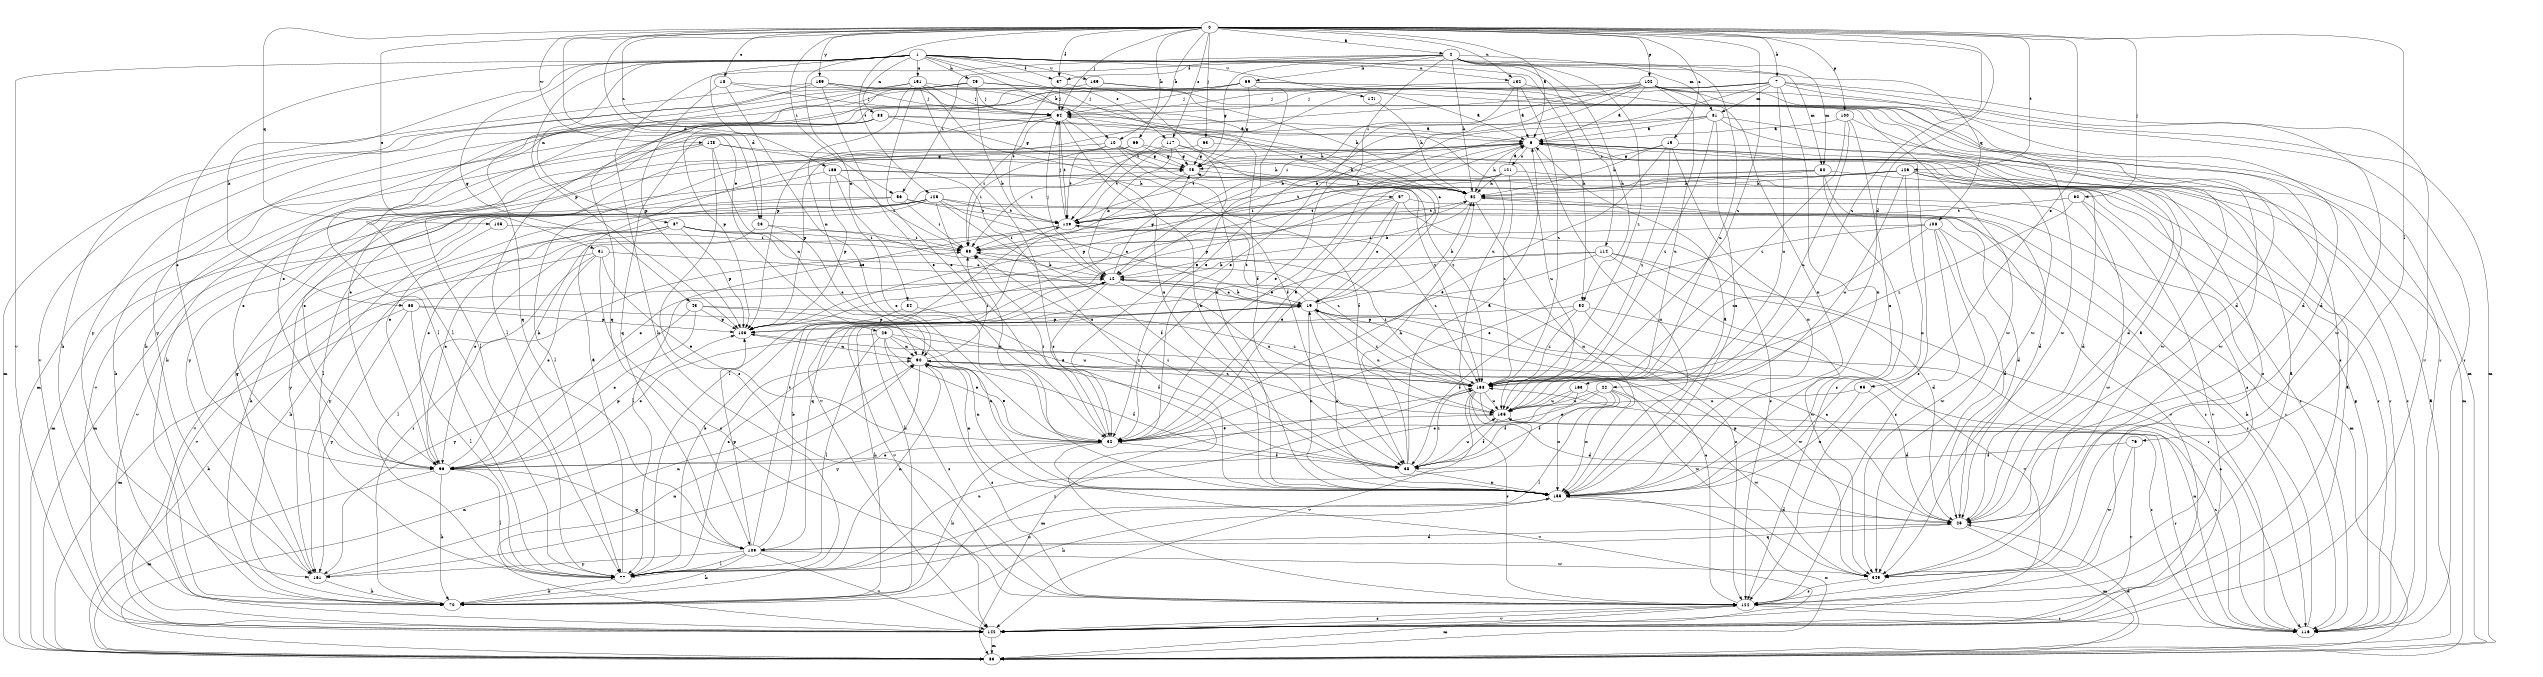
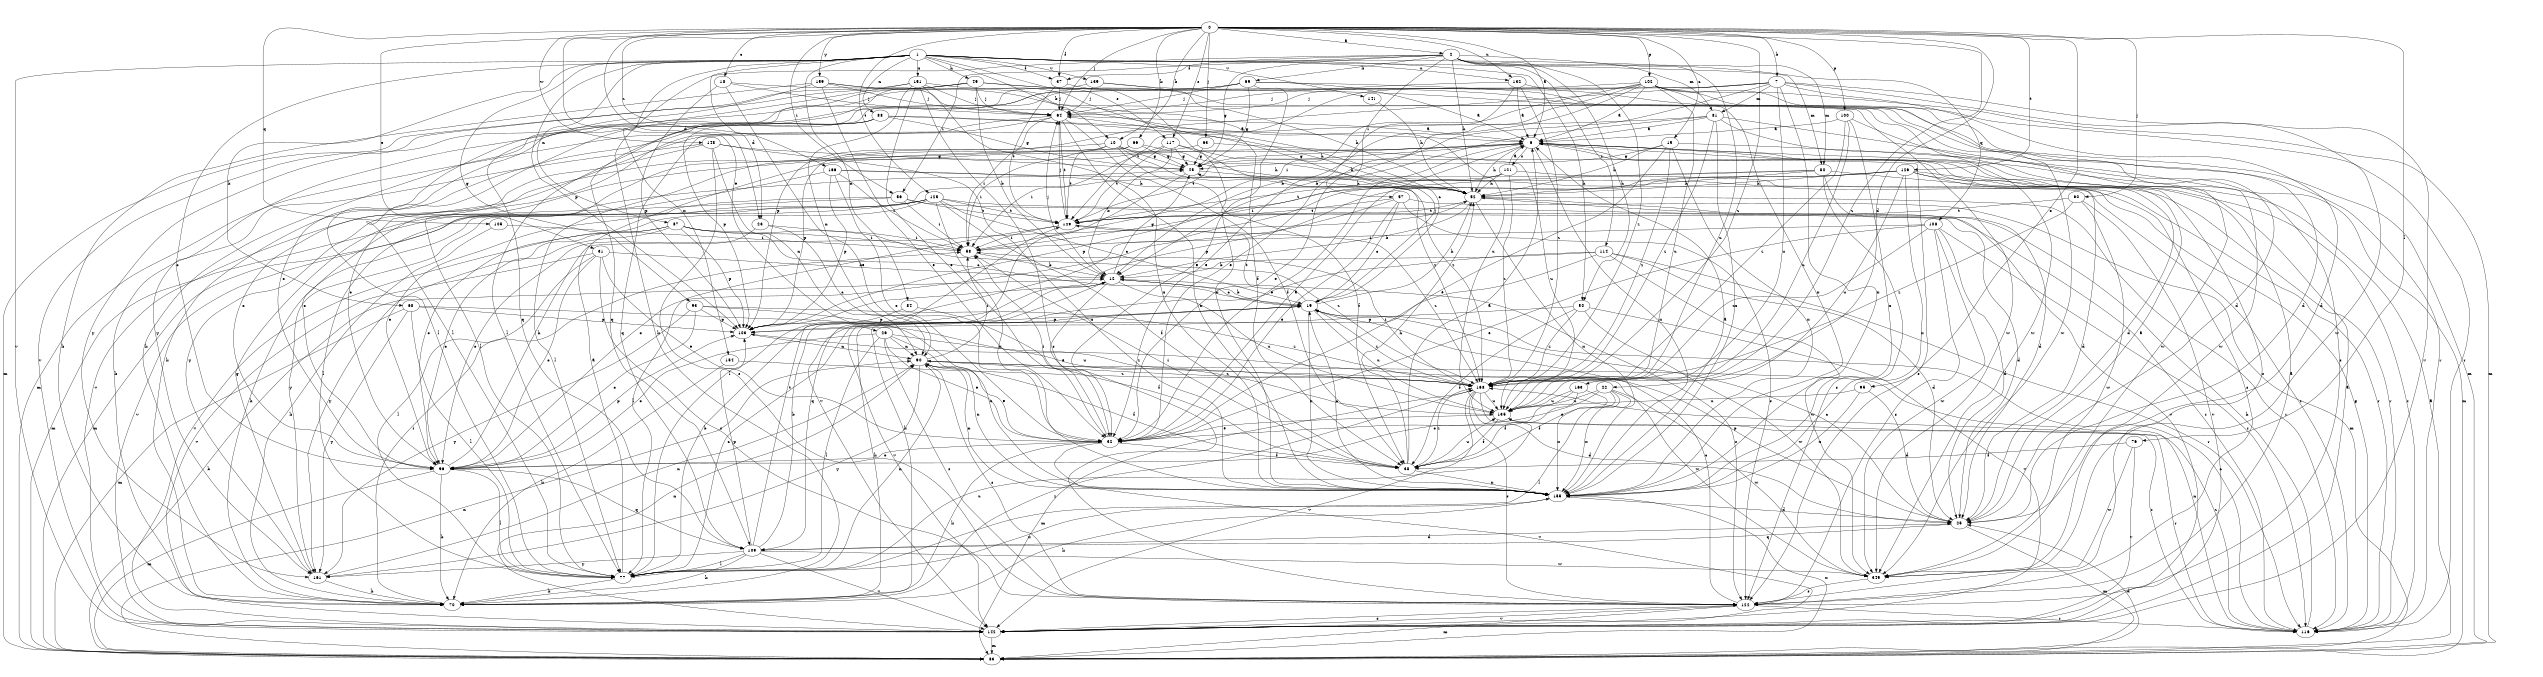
  strict digraph {
    0
    2
    6
    7
    10
    15
    18
    22
    23
    26
    31
    37
    56
    60
    63
    64
    66
    76
    95
    100
    102
    105
    117
    125
    126
    132
    148
    159
    163
    166
    168
    50
    80
    45
    52
    57
    69
    70
    81
    114
    135
    25
    32
    121
    122
    129
    155
    161
    96
    103
    142
    12
    77
    n54 [label=349]
    38
    58
    83
    90
    109
    116
    19
    1
-   43
+   43 [label=93]
    49
    68
    84
    87
    88
    108
    139
    141
    151
+   154
    0 -> 2 [label=a]
    0 -> 6 [label=a]
    0 -> 7 [label=b]
    0 -> 10 [label=b]
    0 -> 15 [label=c]
    0 -> 18 [label=c]
    0 -> 22 [label=d]
    0 -> 23 [label=d]
    0 -> 26 [label=e]
    0 -> 31 [label=e]
    0 -> 37 [label=f]
    0 -> 56 [label=i]
    0 -> 60 [label=j]
    0 -> 63 [label=j]
    0 -> 64 [label=j]
    0 -> 66 [label=k]
    0 -> 76 [label=l]
    0 -> 95 [label=o]
    0 -> 100 [label=p]
    0 -> 102 [label=p]
    0 -> 105 [label=q]
    0 -> 117 [label=s]
    0 -> 125 [label=t]
    0 -> 126 [label=t]
    0 -> 132 [label=u]
    0 -> 148 [label=w]
    0 -> 159 [label=y]
    0 -> 163 [label=z]
    0 -> 166 [label=z]
    0 -> 168 [label=z]
    2 -> 37 [label=f]
    2 -> 56 [label=i]
    2 -> 168 [label=z]
    2 -> 50 [label=h]
    2 -> 80 [label=m]
    2 -> 45 [label=g]
    2 -> 52 [label=h]
    2 -> 57 [label=i]
    2 -> 69 [label=k]
    2 -> 70 [label=k]
    2 -> 81 [label=m]
    2 -> 114 [label=r]
    2 -> 135 [label=u]
    6 -> 45 [label=g]
    6 -> 52 [label=h]
    6 -> 25 [label=d]
    6 -> 32 [label=e]
    6 -> 121 [label=s]
    6 -> 122 [label=s]
    6 -> 129 [label=t]
    6 -> 155 [label=x]
    6 -> 161 [label=y]
    7 -> 81 [label=m]
    7 -> 135 [label=u]
    7 -> 25 [label=d]
    7 -> 155 [label=x]
    7 -> 96 [label=o]
    7 -> 103 [label=p]
    7 -> 142 [label=v]
    7 -> 12 [label=b]
    7 -> 77 [label=l]
    7 -> n54 [label=w]
    10 -> 168 [label=z]
    10 -> 45 [label=g]
    10 -> 52 [label=h]
    10 -> 103 [label=p]
    10 -> 142 [label=v]
    10 -> 38 [label=f]
    10 -> 58 [label=i]
    15 -> 168 [label=z]
    15 -> 45 [label=g]
    15 -> 52 [label=h]
    15 -> 32 [label=e]
    15 -> 155 [label=x]
    15 -> 83 [label=m]
    18 -> 64 [label=j]
    18 -> 32 [label=e]
    18 -> 103 [label=p]
    18 -> n54 [label=w]
    22 -> 135 [label=u]
    22 -> 32 [label=e]
    22 -> 155 [label=x]
    22 -> 77 [label=l]
    22 -> n54 [label=w]
    22 -> 38 [label=f]
    23 -> 96 [label=o]
    23 -> 58 [label=i]
    23 -> 90 [label=c]
    26 -> 168 [label=z]
    26 -> 32 [label=e]
    26 -> 122 [label=s]
    26 -> 155 [label=x]
    26 -> 96 [label=o]
    26 -> 77 [label=l]
    26 -> 90 [label=n]
    31 -> 32 [label=e]
    31 -> 122 [label=s]
    31 -> 96 [label=o]
    31 -> 142 [label=v]
    31 -> 12 [label=b]
    31 -> 77 [label=l]
    37 -> 64 [label=j]
    37 -> 129 [label=t]
    37 -> 155 [label=x]
    56 -> 25 [label=d]
    56 -> 129 [label=t]
    56 -> 142 [label=v]
    56 -> 58 [label=i]
    56 -> 83 [label=m]
    60 -> 168 [label=z]
    60 -> 129 [label=t]
    60 -> 142 [label=v]
    60 -> n54 [label=w]
    63 -> 45 [label=g]
    63 -> 135 [label=u]
    63 -> 77 [label=l]
    64 -> 6 [label=a]
    64 -> 129 [label=t]
    64 -> 155 [label=x]
    64 -> 77 [label=l]
    64 -> 38 [label=f]
    64 -> 58 [label=i]
    64 -> 109 [label=q]
    66 -> 45 [label=g]
    66 -> 52 [label=h]
    66 -> 129 [label=t]
    66 -> 96 [label=o]
    76 -> 142 [label=v]
    76 -> n54 [label=w]
    76 -> 38 [label=f]
    95 -> 135 [label=u]
    95 -> 25 [label=d]
    95 -> 155 [label=x]
    100 -> 6 [label=a]
    100 -> 168 [label=z]
    100 -> 135 [label=u]
    100 -> 155 [label=x]
    100 -> n54 [label=w]
    102 -> 6 [label=a]
    102 -> 64 [label=j]
    102 -> 135 [label=u]
    102 -> 25 [label=d]
    102 -> 32 [label=e]
    102 -> 129 [label=t]
    102 -> 155 [label=x]
    102 -> 12 [label=b]
    102 -> 58 [label=i]
    102 -> 83 [label=m]
    102 -> 116 [label=r]
    105 -> 70 [label=k]
    105 -> 58 [label=i]
    117 -> 168 [label=z]
    117 -> 45 [label=g]
    117 -> 122 [label=s]
    117 -> 129 [label=t]
    117 -> 12 [label=b]
    117 -> 58 [label=i]
    125 -> 70 [label=k]
    125 -> 129 [label=t]
    125 -> 155 [label=x]
    125 -> 161 [label=y]
    125 -> 96 [label=o]
    125 -> 38 [label=f]
    125 -> 83 [label=m]
    125 -> 116 [label=r]
    125 -> 19 [label=c]
    126 -> 52 [label=h]
    126 -> 135 [label=u]
    126 -> 25 [label=d]
    126 -> 122 [label=s]
    126 -> 155 [label=x]
    126 -> 103 [label=p]
    126 -> 77 [label=l]
    126 -> 116 [label=r]
    132 -> 6 [label=a]
    132 -> 64 [label=j]
    132 -> 168 [label=z]
    132 -> 32 [label=e]
    132 -> n54 [label=w]
    148 -> 45 [label=g]
    148 -> 70 [label=k]
    148 -> 122 [label=s]
    148 -> 155 [label=x]
    148 -> 96 [label=o]
    148 -> 90 [label=n]
    159 -> 64 [label=j]
    159 -> 70 [label=k]
    159 -> 135 [label=u]
    159 -> 32 [label=e]
    159 -> 109 [label=q]
    159 -> 19 [label=c]
    163 -> 135 [label=u]
    163 -> 155 [label=x]
    163 -> 96 [label=o]
    163 -> 38 [label=f]
    166 -> 52 [label=h]
    166 -> 32 [label=e]
    166 -> 103 [label=p]
    166 -> 77 [label=l]
    166 -> 58 [label=i]
    166 -> 116 [label=r]
    168 -> 135 [label=u]
    168 -> 25 [label=d]
    168 -> 122 [label=s]
    168 -> 142 [label=v]
    168 -> 58 [label=i]
    168 -> 83 [label=m]
    168 -> 116 [label=r]
    50 -> 168 [label=z]
    50 -> 103 [label=p]
    50 -> 142 [label=v]
    50 -> n54 [label=w]
    50 -> 38 [label=f]
    80 -> 52 [label=h]
    80 -> 25 [label=d]
    80 -> 122 [label=s]
    80 -> 96 [label=o]
    80 -> 58 [label=i]
    80 -> 116 [label=r]
    45 -> 52 [label=h]
    45 -> 142 [label=v]
    52 -> 129 [label=t]
    52 -> 155 [label=x]
    52 -> 142 [label=v]
    52 -> 12 [label=b]
    52 -> 116 [label=r]
    57 -> 32 [label=e]
    57 -> 122 [label=s]
    57 -> 129 [label=t]
    57 -> 96 [label=o]
    57 -> 83 [label=m]
    57 -> 19 [label=c]
    69 -> 6 [label=a]
    69 -> 64 [label=j]
    69 -> 45 [label=g]
    69 -> 32 [label=e]
    69 -> 161 [label=y]
    69 -> 83 [label=m]
    69 -> 109 [label=q]
    70 -> 168 [label=z]
    70 -> 58 [label=i]
    81 -> 6 [label=a]
    81 -> 168 [label=z]
    81 -> 32 [label=e]
    81 -> 122 [label=s]
    81 -> 155 [label=x]
    81 -> 96 [label=o]
    81 -> n54 [label=w]
    114 -> 70 [label=k]
    114 -> 25 [label=d]
    114 -> 12 [label=b]
    114 -> n54 [label=w]
    114 -> 109 [label=q]
    114 -> 116 [label=r]
    135 -> 32 [label=e]
    135 -> 38 [label=f]
    135 -> 116 [label=r]
    25 -> 6 [label=a]
    25 -> 103 [label=p]
    25 -> 83 [label=m]
    25 -> 109 [label=q]
    25 -> 19 [label=c]
    32 -> 6 [label=a]
    32 -> 70 [label=k]
    32 -> 96 [label=o]
    32 -> 142 [label=v]
    32 -> 38 [label=f]
    32 -> 58 [label=i]
    121 -> 6 [label=a]
    121 -> 168 [label=z]
    121 -> 52 [label=h]
    121 -> 129 [label=t]
    121 -> 103 [label=p]
    121 -> 116 [label=r]
    122 -> 6 [label=a]
    122 -> 142 [label=v]
    122 -> 83 [label=m]
    122 -> 116 [label=r]
    122 -> 19 [label=c]
    129 -> 64 [label=j]
    129 -> 168 [label=z]
    129 -> 77 [label=l]
    129 -> 58 [label=i]
    155 -> 6 [label=a]
    155 -> 70 [label=k]
    155 -> 25 [label=d]
    155 -> 90 [label=n]
    155 -> 19 [label=c]
    161 -> 45 [label=g]
    161 -> 70 [label=k]
    161 -> 90 [label=n]
    96 -> 52 [label=h]
    96 -> 70 [label=k]
    96 -> 103 [label=p]
    96 -> 77 [label=l]
    96 -> 83 [label=m]
    96 -> 109 [label=q]
    103 -> 90 [label=n]
    142 -> 6 [label=a]
    142 -> 122 [label=s]
    142 -> 83 [label=m]
    142 -> 90 [label=n]
    12 -> 64 [label=j]
    12 -> 45 [label=g]
    12 -> 135 [label=u]
    12 -> 32 [label=e]
    12 -> 122 [label=s]
    12 -> 142 [label=v]
    12 -> 19 [label=c]
    77 -> 6 [label=a]
    77 -> 70 [label=k]
    77 -> 135 [label=u]
    77 -> 155 [label=x]
    77 -> 12 [label=b]
    77 -> 90 [label=n]
    77 -> 19 [label=c]
    n54 -> 122 [label=s]
    38 -> 6 [label=a]
    38 -> 168 [label=z]
    38 -> 52 [label=h]
    38 -> 135 [label=u]
    38 -> 155 [label=x]
    38 -> 58 [label=i]
    58 -> 12 [label=b]
    83 -> 6 [label=a]
    83 -> 25 [label=d]
    83 -> 155 [label=x]
    83 -> 12 [label=b]
    83 -> 90 [label=n]
    90 -> 168 [label=z]
    90 -> 32 [label=e]
    90 -> 122 [label=s]
    90 -> 161 [label=y]
    90 -> n54 [label=w]
    90 -> 38 [label=f]
    90 -> 58 [label=i]
    109 -> 70 [label=k]
    109 -> 25 [label=d]
    109 -> 129 [label=t]
    109 -> 161 [label=y]
    109 -> 103 [label=p]
    109 -> 142 [label=v]
    109 -> 12 [label=b]
    109 -> 77 [label=l]
    109 -> n54 [label=w]
    116 -> 168 [label=z]
    116 -> 45 [label=g]
    116 -> 52 [label=h]
    116 -> 90 [label=n]
    116 -> 19 [label=c]
    19 -> 64 [label=j]
    19 -> 168 [label=z]
    19 -> 52 [label=h]
    19 -> 70 [label=k]
    19 -> 135 [label=u]
    19 -> 129 [label=t]
    19 -> 155 [label=x]
    19 -> 103 [label=p]
    19 -> 12 [label=b]
    1 -> 10 [label=b]
    1 -> 23 [label=d]
    1 -> 37 [label=f]
    1 -> 117 [label=s]
    1 -> 132 [label=u]
    1 -> 50 [label=h]
    1 -> 80 [label=m]
    1 -> 96 [label=o]
    1 -> 103 [label=p]
    1 -> 142 [label=v]
    1 -> 43 [label=g]
    1 -> 49 [label=h]
    1 -> 68 [label=k]
    1 -> 84 [label=n]
    1 -> 87 [label=n]
    1 -> 88 [label=n]
    1 -> 108 [label=q]
    1 -> 139 [label=v]
    1 -> 141 [label=v]
    1 -> 151 [label=x]
+   1 -> 154 [label=x]
    43 -> 168 [label=z]
    43 -> 155 [label=x]
    43 -> 161 [label=y]
    43 -> 96 [label=o]
    43 -> 103 [label=p]
    49 -> 64 [label=j]
    49 -> 25 [label=d]
    49 -> 161 [label=y]
    49 -> 12 [label=b]
    49 -> 77 [label=l]
    49 -> n54 [label=w]
    49 -> 83 [label=m]
    68 -> 135 [label=u]
    68 -> 161 [label=y]
    68 -> 103 [label=p]
    68 -> 77 [label=l]
    68 -> 83 [label=m]
    84 -> 103 [label=p]
    84 -> 38 [label=f]
    87 -> 168 [label=z]
    87 -> 161 [label=y]
    87 -> 96 [label=o]
    87 -> 103 [label=p]
    87 -> 142 [label=v]
    87 -> 58 [label=i]
    87 -> 19 [label=c]
    88 -> 6 [label=a]
    88 -> 45 [label=g]
    88 -> 52 [label=h]
    88 -> 70 [label=k]
    88 -> 103 [label=p]
    88 -> 83 [label=m]
    108 -> 168 [label=z]
    108 -> 25 [label=d]
    108 -> 32 [label=e]
    108 -> 122 [label=s]
    108 -> n54 [label=w]
    108 -> 58 [label=i]
    108 -> 116 [label=r]
    139 -> 64 [label=j]
    139 -> 52 [label=h]
    139 -> 70 [label=k]
    139 -> 116 [label=r]
    141 -> 52 [label=h]
    151 -> 64 [label=j]
    151 -> 32 [label=e]
    151 -> 122 [label=s]
    151 -> 155 [label=x]
    151 -> 142 [label=v]
    151 -> 77 [label=l]
    151 -> 38 [label=f]
    151 -> 90 [label=n]
+   154 -> 168 [label=z]
+   154 -> 70 [label=k]
  }
